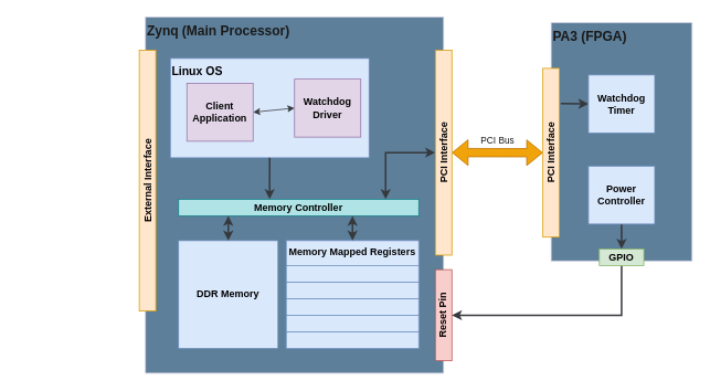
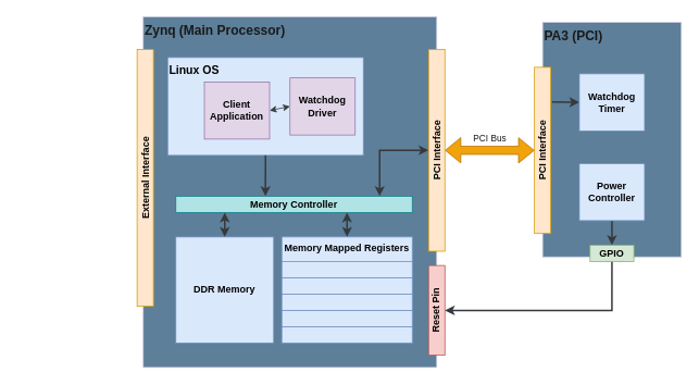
  <mxCell id="0" />
  <mxCell id="1" parent="0" />
  <mxCell id="2" value="Zynq (Main Processor)" style="rounded=0;whiteSpace=wrap;html=1;align=left;verticalAlign=top;fontSize=16;fontStyle=1;labelBackgroundColor=none;fillColor=#5D7F99;strokeColor=#D0CEE2;fontColor=#1A1A1A;" parent="1" vertex="1"><mxGeometry x="175" width="360" height="430" as="geometry" y="20" /></mxCell>
- <mxCell id="3" value="PA3 (FPGA)" style="rounded=0;whiteSpace=wrap;html=1;align=left;verticalAlign=top;fontSize=16;fontStyle=1;labelBackgroundColor=none;fillColor=#5D7F99;strokeColor=#D0CEE2;fontColor=#1A1A1A;" parent="1" vertex="1"><mxGeometry x="664.87" y="27" width="170.13" height="287.5" as="geometry" /></mxCell>
+ <mxCell id="3" value="PA3 (PCI)" style="rounded=0;whiteSpace=wrap;html=1;align=left;verticalAlign=top;fontSize=16;fontStyle=1;labelBackgroundColor=none;fillColor=#5D7F99;strokeColor=#D0CEE2;fontColor=#1A1A1A;" parent="1" vertex="1"><mxGeometry x="664.87" y="27" width="170.13" height="287.5" as="geometry" /></mxCell>
  <mxCell id="4" style="edgeStyle=orthogonalEdgeStyle;rounded=0;orthogonalLoop=1;jettySize=auto;html=1;entryX=0.5;entryY=0;entryDx=0;entryDy=0;strokeWidth=2;startArrow=classic;startFill=1;labelBackgroundColor=none;strokeColor=#36393D;fontColor=default;" parent="1" target="17" edge="1"><mxGeometry relative="1" as="geometry"><mxPoint x="465" y="240" as="sourcePoint" /><Array as="points"><mxPoint x="465" y="184" /></Array></mxGeometry></mxCell>
  <mxCell id="5" value="Memory Controller" style="rounded=0;whiteSpace=wrap;html=1;fontStyle=1;labelBackgroundColor=none;fillColor=#b0e3e6;strokeColor=#0e8088;" parent="1" vertex="1"><mxGeometry x="215" y="240" width="290" height="20" as="geometry" /></mxCell>
  <mxCell id="6" value="DDR Memory" style="rounded=0;whiteSpace=wrap;html=1;rotation=0;fontStyle=1;labelBackgroundColor=none;fillColor=#dae8fc;strokeColor=#6c8ebf;" parent="1" vertex="1"><mxGeometry x="215" y="290" width="120" height="130" as="geometry" /></mxCell>
  <mxCell id="7" value="" style="group;labelBackgroundColor=none;fillColor=#dae8fc;strokeColor=#6c8ebf;" parent="1" vertex="1" connectable="0"><mxGeometry x="345" y="290" width="160" height="130" as="geometry" /></mxCell>
  <mxCell id="8" value="Memory Mapped Registers" style="rounded=0;whiteSpace=wrap;html=1;verticalAlign=top;align=center;fontStyle=1;labelBackgroundColor=none;fillColor=#dae8fc;strokeColor=#6c8ebf;" parent="7" vertex="1"><mxGeometry width="160" height="130" as="geometry" /></mxCell>
  <mxCell id="9" value="" style="rounded=0;whiteSpace=wrap;html=1;labelBackgroundColor=none;fillColor=#dae8fc;strokeColor=#6c8ebf;" parent="7" vertex="1"><mxGeometry y="30" width="160" height="20" as="geometry" /></mxCell>
  <mxCell id="10" value="" style="rounded=0;whiteSpace=wrap;html=1;labelBackgroundColor=none;fillColor=#dae8fc;strokeColor=#6c8ebf;" parent="7" vertex="1"><mxGeometry y="50" width="160" height="20" as="geometry" /></mxCell>
  <mxCell id="11" value="" style="rounded=0;whiteSpace=wrap;html=1;labelBackgroundColor=none;fillColor=#dae8fc;strokeColor=#6c8ebf;" parent="7" vertex="1"><mxGeometry y="70" width="160" height="20" as="geometry" /></mxCell>
  <mxCell id="12" value="" style="rounded=0;whiteSpace=wrap;html=1;labelBackgroundColor=none;fillColor=#dae8fc;strokeColor=#6c8ebf;" parent="7" vertex="1"><mxGeometry y="90" width="160" height="20" as="geometry" /></mxCell>
  <mxCell id="13" value="" style="rounded=0;whiteSpace=wrap;html=1;labelBackgroundColor=none;fillColor=#dae8fc;strokeColor=#6c8ebf;" parent="7" vertex="1"><mxGeometry y="110" width="160" height="20" as="geometry" /></mxCell>
  <mxCell id="14" style="edgeStyle=orthogonalEdgeStyle;rounded=0;orthogonalLoop=1;jettySize=auto;html=1;exitX=0.5;exitY=1;exitDx=0;exitDy=0;labelBackgroundColor=none;strokeColor=#736CA8;fontColor=default;" parent="1" source="6" target="6" edge="1"><mxGeometry relative="1" as="geometry" /></mxCell>
  <mxCell id="15" value="" style="shape=flexArrow;endArrow=classic;startArrow=classic;html=1;rounded=0;exitX=0.5;exitY=1;exitDx=0;exitDy=0;entryX=0.5;entryY=0;entryDx=0;entryDy=0;labelBackgroundColor=none;strokeColor=#BD7000;fontColor=default;fillColor=#f0a30a;" parent="1" source="17" target="28" edge="1"><mxGeometry width="100" height="100" relative="1" as="geometry"><mxPoint x="575" y="260" as="sourcePoint" /><mxPoint x="645" y="218" as="targetPoint" /></mxGeometry></mxCell>
  <mxCell id="16" value="PCI Bus" style="edgeLabel;html=1;align=center;verticalAlign=middle;resizable=0;points=[];labelBackgroundColor=none;fontColor=#1A1A1A;" parent="15" vertex="1" connectable="0"><mxGeometry x="-0.17" y="5" relative="1" as="geometry"><mxPoint x="8" y="-10" as="offset" /></mxGeometry></mxCell>
  <mxCell id="17" value="PCI Interface" style="rounded=0;whiteSpace=wrap;html=1;rotation=-90;fontStyle=1;labelBackgroundColor=none;fillColor=#ffe6cc;strokeColor=#d79b00;" parent="1" vertex="1"><mxGeometry x="411.25" y="173.75" width="247.5" height="20" as="geometry" /></mxCell>
  <mxCell id="18" style="edgeStyle=none;rounded=0;orthogonalLoop=1;jettySize=auto;html=1;exitX=0.5;exitY=0;exitDx=0;exitDy=0;entryX=0.724;entryY=1;entryDx=0;entryDy=0;entryPerimeter=0;startArrow=classic;startFill=1;strokeWidth=2;labelBackgroundColor=none;strokeColor=#36393D;fontColor=default;" parent="1" source="8" target="5" edge="1"><mxGeometry relative="1" as="geometry" /></mxCell>
  <mxCell id="19" style="edgeStyle=none;rounded=0;orthogonalLoop=1;jettySize=auto;html=1;exitX=0.5;exitY=0;exitDx=0;exitDy=0;startArrow=classic;startFill=1;strokeWidth=2;labelBackgroundColor=none;strokeColor=#36393D;fontColor=default;" parent="1" source="6" edge="1"><mxGeometry relative="1" as="geometry"><mxPoint x="275" y="260" as="targetPoint" /></mxGeometry></mxCell>
  <mxCell id="20" value="Linux OS" style="rounded=0;whiteSpace=wrap;html=1;verticalAlign=top;fontSize=14;fontStyle=1;align=left;labelBackgroundColor=none;fillColor=#dae8fc;strokeColor=#6c8ebf;" parent="1" vertex="1"><mxGeometry x="205" y="70" width="240" height="120" as="geometry" /></mxCell>
  <mxCell id="21" style="edgeStyle=none;rounded=0;orthogonalLoop=1;jettySize=auto;html=1;exitX=1;exitY=0.5;exitDx=0;exitDy=0;entryX=0;entryY=0.5;entryDx=0;entryDy=0;startArrow=classic;startFill=1;labelBackgroundColor=none;strokeColor=#36393D;fontColor=default;" parent="1" source="22" target="23" edge="1"><mxGeometry relative="1" as="geometry" /></mxCell>
- <mxCell id="22" value="Client Application" style="rounded=0;whiteSpace=wrap;html=1;fontStyle=1;labelBackgroundColor=none;fillColor=#e1d5e7;strokeColor=#9673a6;" parent="1" vertex="1"><mxGeometry x="225" y="100" width="80" height="70" as="geometry" /></mxCell>
+ <mxCell id="22" value="Client Application" style="rounded=0;whiteSpace=wrap;html=1;fontStyle=1;labelBackgroundColor=none;fillColor=#e1d5e7;strokeColor=#9673a6;" parent="1" vertex="1"><mxGeometry x="250" y="100" width="80" height="70" as="geometry" /></mxCell>
  <mxCell id="23" value="Watchdog Driver" style="rounded=0;whiteSpace=wrap;html=1;fontStyle=1;labelBackgroundColor=none;fillColor=#e1d5e7;strokeColor=#9673a6;" parent="1" vertex="1"><mxGeometry x="355" y="95" width="80" height="70" as="geometry" /></mxCell>
  <mxCell id="24" style="edgeStyle=none;rounded=0;orthogonalLoop=1;jettySize=auto;html=1;exitX=0;exitY=0.5;exitDx=0;exitDy=0;entryX=0.791;entryY=1.082;entryDx=0;entryDy=0;entryPerimeter=0;startArrow=classic;startFill=1;endArrow=none;endFill=0;strokeWidth=2;labelBackgroundColor=none;strokeColor=#36393D;fontColor=default;" parent="1" source="25" target="28" edge="1"><mxGeometry relative="1" as="geometry" /></mxCell>
  <mxCell id="25" value="Watchdog Timer" style="rounded=0;whiteSpace=wrap;html=1;fontStyle=1;labelBackgroundColor=none;fillColor=#dae8fc;strokeColor=#6c8ebf;" parent="1" vertex="1"><mxGeometry x="709.93" y="90" width="80" height="70" as="geometry" /></mxCell>
  <mxCell id="26" style="edgeStyle=none;rounded=0;orthogonalLoop=1;jettySize=auto;html=1;exitX=0.5;exitY=1;exitDx=0;exitDy=0;fontSize=11;strokeWidth=2;entryX=0.448;entryY=0;entryDx=0;entryDy=0;entryPerimeter=0;labelBackgroundColor=none;strokeColor=#36393D;fontColor=default;" parent="1" source="20" edge="1"><mxGeometry relative="1" as="geometry"><mxPoint x="324.92" y="240" as="targetPoint" /></mxGeometry></mxCell>
  <mxCell id="27" value="External Interface" style="rounded=0;whiteSpace=wrap;html=1;rotation=-90;fontStyle=1;labelBackgroundColor=none;fillColor=#ffe6cc;strokeColor=#d79b00;" parent="1" vertex="1"><mxGeometry x="20" y="207.5" width="315" height="20" as="geometry" /></mxCell>
  <mxCell id="28" value="PCI Interface" style="rounded=0;whiteSpace=wrap;html=1;rotation=-90;fontStyle=1;labelBackgroundColor=none;fillColor=#ffe6cc;strokeColor=#d79b00;" parent="1" vertex="1"><mxGeometry x="563" y="173.88" width="203.75" height="20" as="geometry" /></mxCell>
  <mxCell id="29" value="Reset Pin" style="rounded=0;whiteSpace=wrap;html=1;rotation=-90;fontStyle=1;labelBackgroundColor=none;fillColor=#f8cecc;strokeColor=#b85450;" parent="1" vertex="1"><mxGeometry x="480" y="370" width="110" height="20" as="geometry" /></mxCell>
  <mxCell id="30" style="edgeStyle=orthogonalEdgeStyle;rounded=0;orthogonalLoop=1;jettySize=auto;html=1;entryX=0.5;entryY=0;entryDx=0;entryDy=0;strokeWidth=2;labelBackgroundColor=none;strokeColor=#36393D;fontColor=default;" parent="1" source="31" target="33" edge="1"><mxGeometry relative="1" as="geometry" /></mxCell>
  <mxCell id="31" value="Power Controller" style="rounded=0;whiteSpace=wrap;html=1;fontStyle=1;labelBackgroundColor=none;fillColor=#dae8fc;strokeColor=#6c8ebf;" parent="1" vertex="1"><mxGeometry x="709.93" y="200" width="80" height="70" as="geometry" /></mxCell>
  <mxCell id="32" style="edgeStyle=orthogonalEdgeStyle;rounded=0;orthogonalLoop=1;jettySize=auto;html=1;exitX=0.5;exitY=1;exitDx=0;exitDy=0;entryX=0.5;entryY=1;entryDx=0;entryDy=0;strokeWidth=2;labelBackgroundColor=none;strokeColor=#36393D;fontColor=default;" parent="1" source="33" target="29" edge="1"><mxGeometry relative="1" as="geometry" /></mxCell>
  <mxCell id="33" value="GPIO" style="rounded=0;whiteSpace=wrap;html=1;rotation=0;fontStyle=1;labelBackgroundColor=none;fillColor=#d5e8d4;strokeColor=#82b366;" parent="1" vertex="1"><mxGeometry x="723.05" y="300" width="53.75" height="20" as="geometry" /></mxCell>
